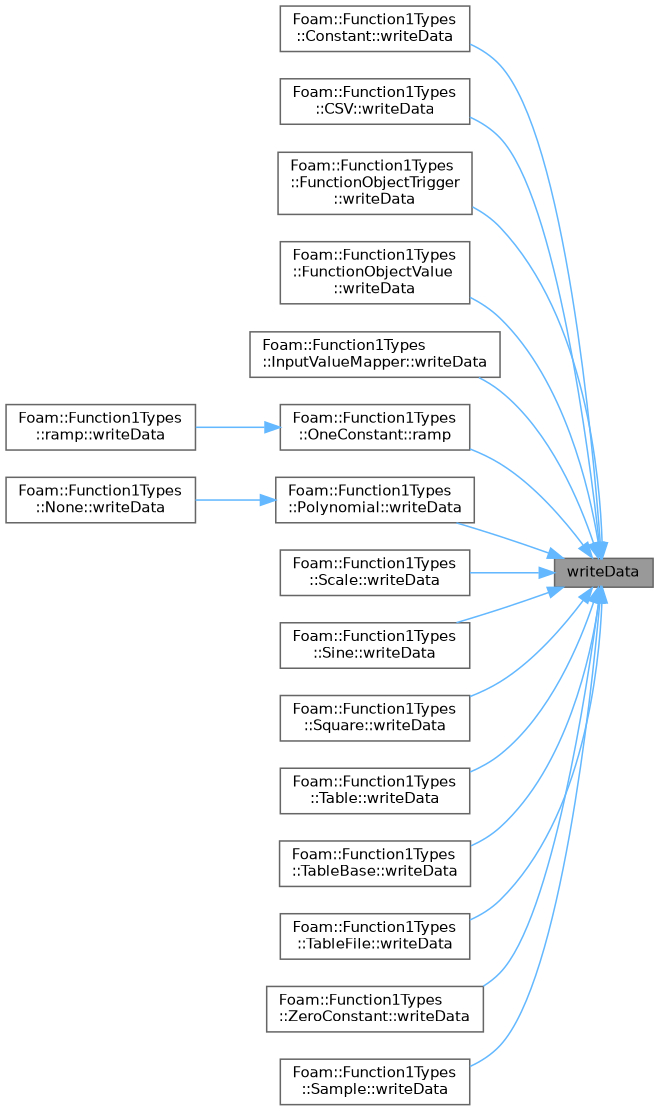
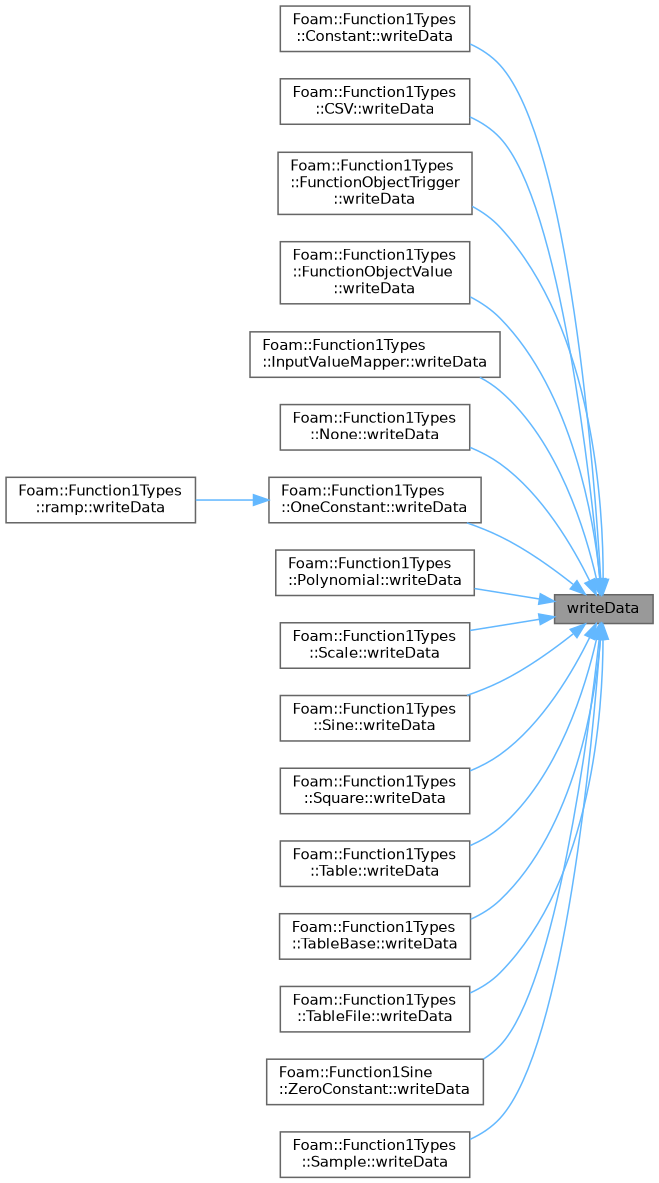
  digraph {
    rankdir=RL
    node [color=grey40 fillcolor=white fontname=Helvetica fontsize=10 shape=box style=filled]
    edge [color=steelblue1 dir=back fontname=Helvetica fontsize=10 labelfontname=Helvetica labelfontsize=10 style=solid]
    n1 [color=gray40 fillcolor=grey60 fontcolor=black height=0.2 label=writeData width=0.4]
    n2 [height=0.2 label="Foam::Function1Types\l::Constant::writeData" width=0.4]
    n3 [height=0.2 label="Foam::Function1Types\l::CSV::writeData" width=0.4]
    n4 [height=0.2 label="Foam::Function1Types\l::FunctionObjectTrigger\l::writeData" width=0.4]
    n5 [height=0.2 label="Foam::Function1Types\l::FunctionObjectValue\l::writeData" width=0.4]
    n6 [height=0.2 label="Foam::Function1Types\l::InputValueMapper::writeData" width=0.4]
    n7 [height=0.2 label="Foam::Function1Types\l::None::writeData" width=0.4]
-   n8 [height=0.2 label="Foam::Function1Types\l::OneConstant::ramp" width=0.4]
+   n8 [height=0.2 label="Foam::Function1Types\l::OneConstant::writeData" width=0.4]
    n9 [height=0.2 label="Foam::Function1Types\l::Polynomial::writeData" width=0.4]
    n10 [height=0.2 label="Foam::Function1Types\l::Scale::writeData" width=0.4]
    n11 [height=0.2 label="Foam::Function1Types\l::Sine::writeData" width=0.4]
    n12 [height=0.2 label="Foam::Function1Types\l::Square::writeData" width=0.4]
    n13 [height=0.2 label="Foam::Function1Types\l::Table::writeData" width=0.4]
    n14 [height=0.2 label="Foam::Function1Types\l::TableBase::writeData" width=0.4]
    n15 [height=0.2 label="Foam::Function1Types\l::TableFile::writeData" width=0.4]
-   n16 [height=0.2 label="Foam::Function1Types\l::ZeroConstant::writeData" width=0.4]
+   n16 [height=0.2 label="Foam::Function1Sine\l::ZeroConstant::writeData" width=0.4]
    n17 [height=0.2 label="Foam::Function1Types\l::Sample::writeData" width=0.4]
    n18 [height=0.2 label="Foam::Function1Types\l::ramp::writeData" width=0.4]
    n1 -> n2
    n1 -> n3
    n1 -> n4
    n1 -> n5
    n1 -> n6
-   n9 -> n7
+   n1 -> n7
    n1 -> n8
    n1 -> n9
    n1 -> n10
    n1 -> n11
    n1 -> n12
    n1 -> n13
    n1 -> n14
    n1 -> n15
    n1 -> n16
    n1 -> n17
    n8 -> n18
  }
